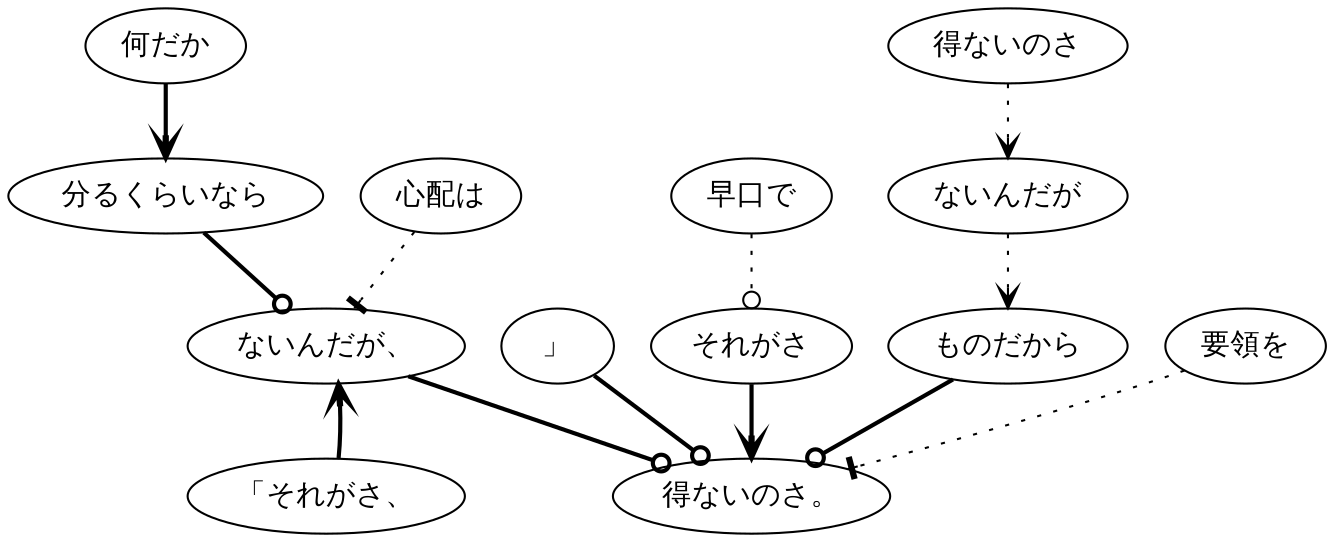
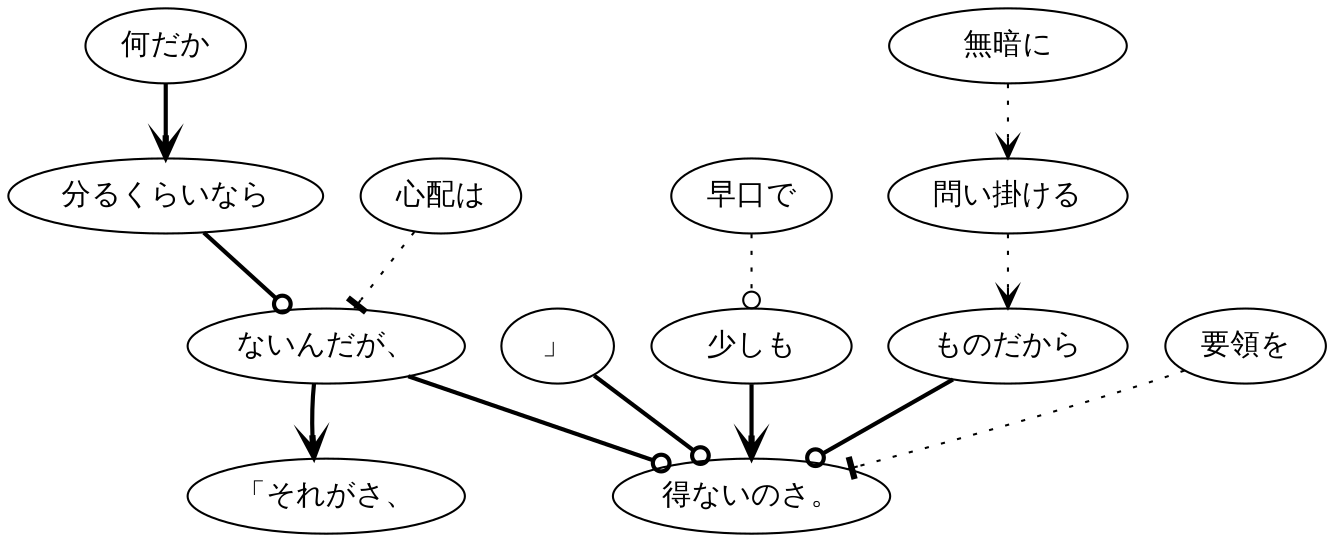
  digraph {
    edge [arrowhead=odot style=bold]
    n1 [label="」"]
    n2 [label="得ないのさ。"]
    n3 [label="「それがさ、"]
    n4 [label="ないんだが、"]
    n5 [label="何だか"]
    n6 [label="分るくらいなら"]
    n7 [label="心配は"]
    n8 [label="早口で"]
-   n9 [label="それがさ"]
-   n10 [label="ないんだが"]
+   n9 [label="少しも"]
+   n10 [label="問い掛ける"]
    n11 [label="ものだから"]
-   n12 [label="得ないのさ"]
+   n12 [label="無暗に"]
    n13 [label="要領を"]
    n1 -> n2
-   n3 -> n4 [arrowhead=vee]
+   n4 -> n3 [arrowhead=vee]
    n4 -> n2
    n5 -> n6 [arrowhead=vee]
    n6 -> n4
    n7 -> n4 [arrowhead=tee style=dotted]
    n8 -> n9 [style=dotted]
    n9 -> n2 [arrowhead=vee]
    n10 -> n11 [arrowhead=vee style=dotted]
    n11 -> n2
    n12 -> n10 [arrowhead=vee style=dotted]
    n13 -> n2 [arrowhead=tee style=dotted]
  }
